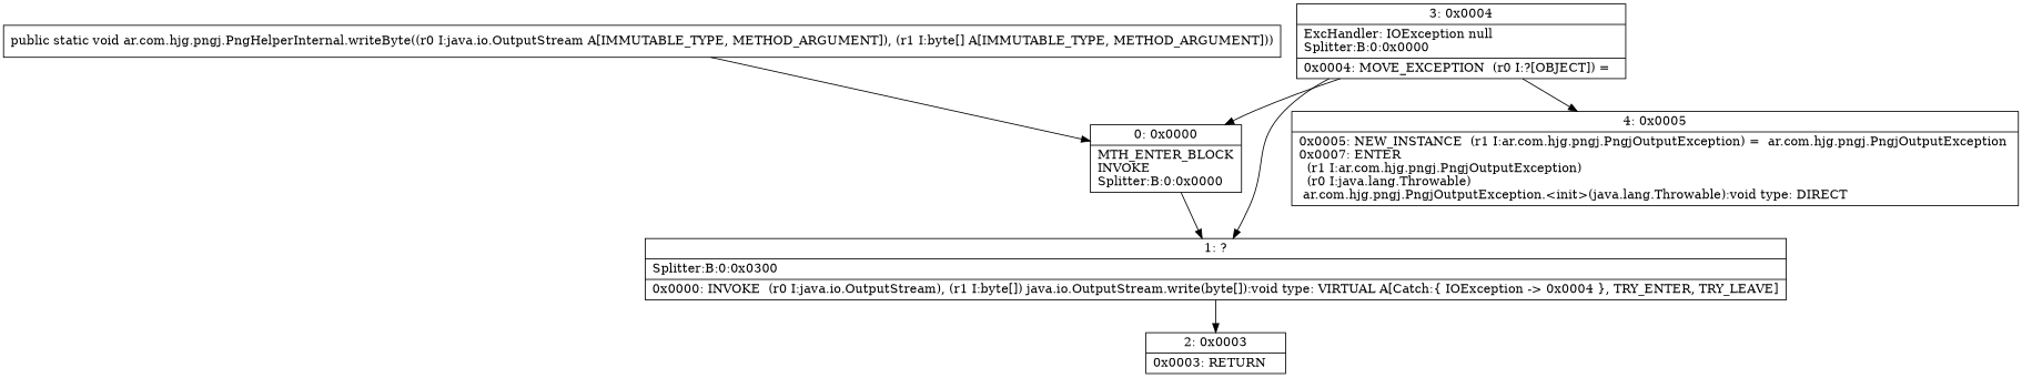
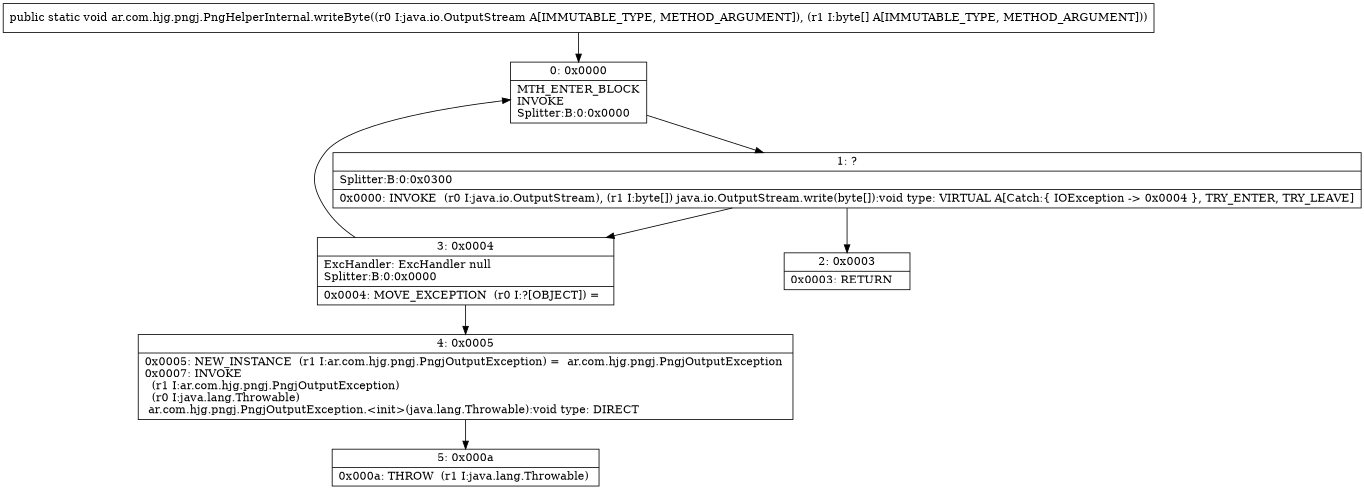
  digraph {
    node [shape=record]
    n1 [label="{0\:\ 0x0000|MTH_ENTER_BLOCK\lINVOKE\lSplitter:B:0:0x0000\l}"]
    n2 [label="{1\:\ ?|Splitter:B:0:0x0300\l|0x0000: INVOKE  (r0 I:java.io.OutputStream), (r1 I:byte[]) java.io.OutputStream.write(byte[]):void type: VIRTUAL A[Catch:\{ IOException \-\> 0x0004 \}, TRY_ENTER, TRY_LEAVE]\l}"]
-   n3 [label="{3\:\ 0x0004|ExcHandler: IOException null\lSplitter:B:0:0x0000\l|0x0004: MOVE_EXCEPTION  (r0 I:?[OBJECT]) =  \l}"]
+   n3 [label="{3\:\ 0x0004|ExcHandler: ExcHandler null\lSplitter:B:0:0x0000\l|0x0004: MOVE_EXCEPTION  (r0 I:?[OBJECT]) =  \l}"]
    n4 [label="{2\:\ 0x0003|0x0003: RETURN   \l}"]
-   n5 [label="{4\:\ 0x0005|0x0005: NEW_INSTANCE  (r1 I:ar.com.hjg.pngj.PngjOutputException) =  ar.com.hjg.pngj.PngjOutputException \l0x0007: ENTER  \l  (r1 I:ar.com.hjg.pngj.PngjOutputException)\l  (r0 I:java.lang.Throwable)\l ar.com.hjg.pngj.PngjOutputException.\<init\>(java.lang.Throwable):void type: DIRECT \l}"]
+   n5 [label="{4\:\ 0x0005|0x0005: NEW_INSTANCE  (r1 I:ar.com.hjg.pngj.PngjOutputException) =  ar.com.hjg.pngj.PngjOutputException \l0x0007: INVOKE  \l  (r1 I:ar.com.hjg.pngj.PngjOutputException)\l  (r0 I:java.lang.Throwable)\l ar.com.hjg.pngj.PngjOutputException.\<init\>(java.lang.Throwable):void type: DIRECT \l}"]
+   n6 [label="{5\:\ 0x000a|0x000a: THROW  (r1 I:java.lang.Throwable) \l}"]
    n7 [label="{public static void ar.com.hjg.pngj.PngHelperInternal.writeByte((r0 I:java.io.OutputStream A[IMMUTABLE_TYPE, METHOD_ARGUMENT]), (r1 I:byte[] A[IMMUTABLE_TYPE, METHOD_ARGUMENT])) }"]
    n1 -> n2
-   n3 -> n2
+   n2 -> n3
    n2 -> n4
    n3 -> n1
    n3 -> n5
+   n5 -> n6
    n7 -> n1
  }
